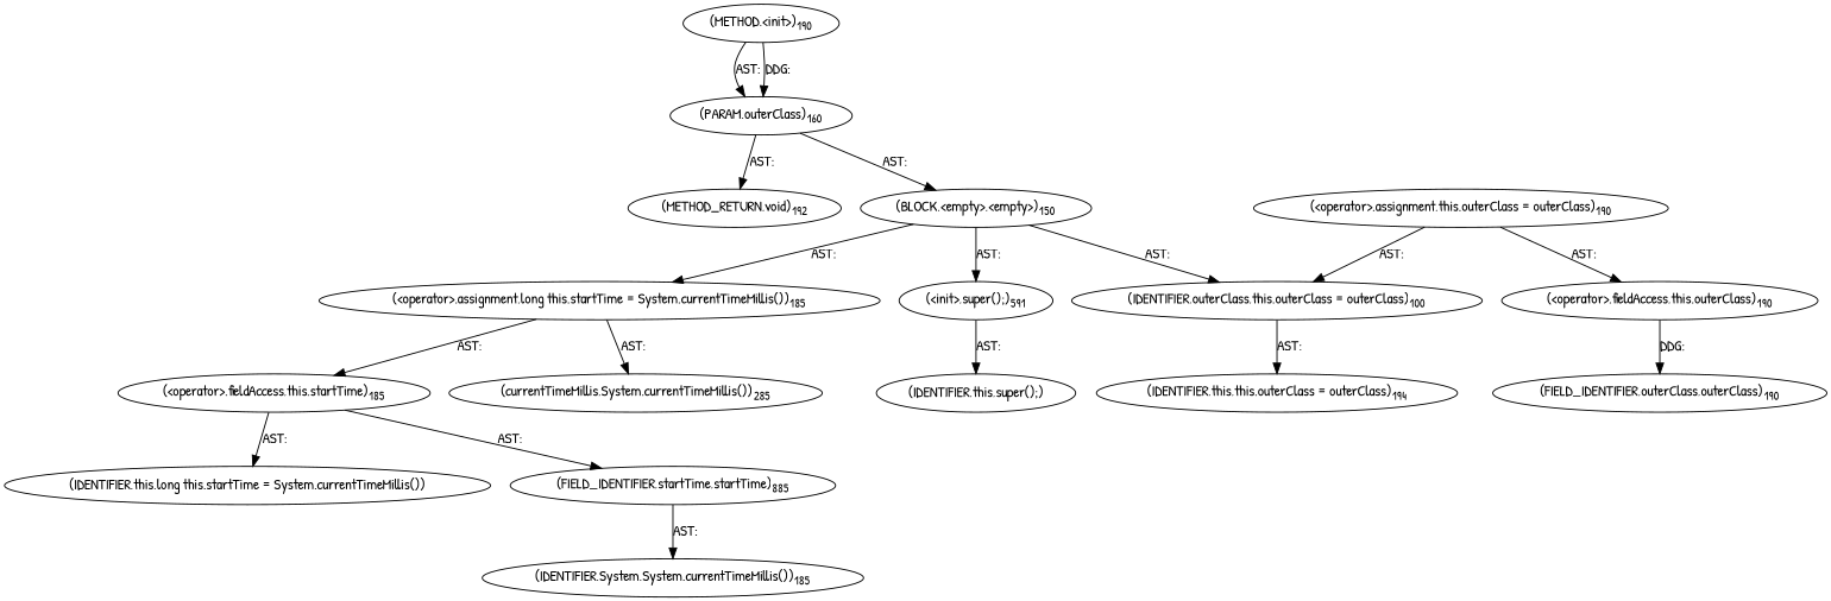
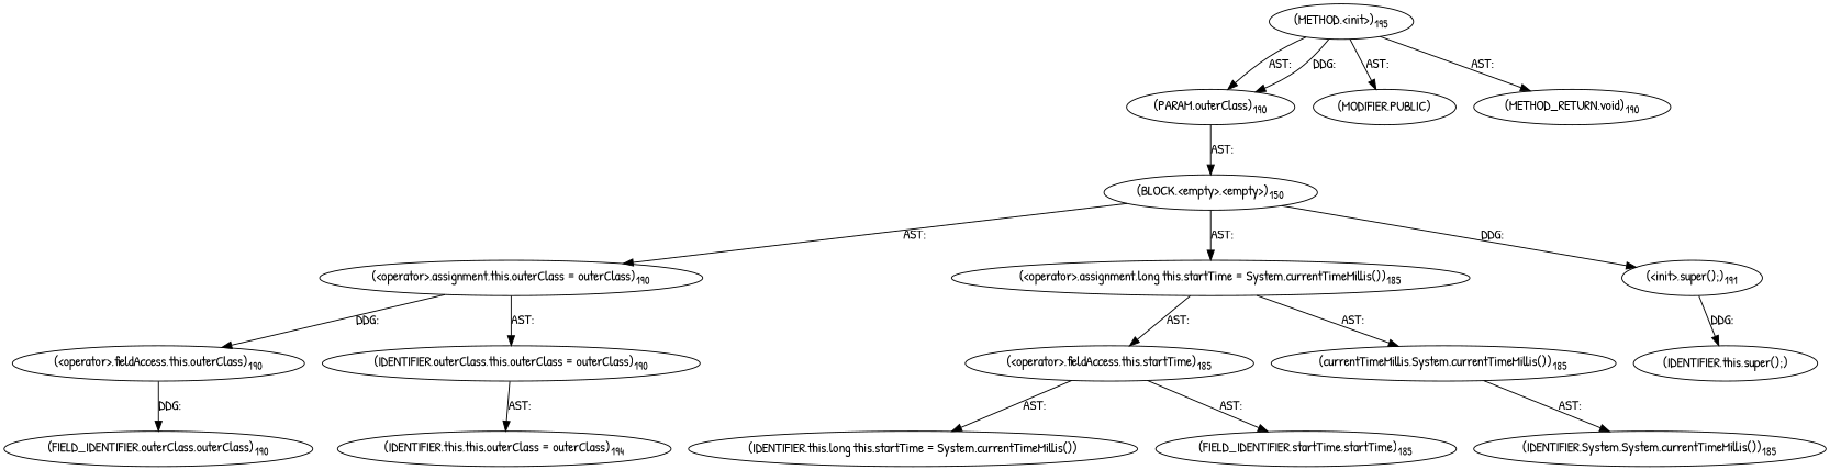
  digraph {
    fontname="Patrick Hand"
    node [fontname="Patrick Hand"]
    edge [fontname="Patrick Hand"]
-   n1 [label=<(METHOD,&lt;init&gt;)<SUB>190</SUB>>]
-   n2 [label=<(PARAM,outerClass)<SUB>160</SUB>>]
-   n4 [label=<(METHOD_RETURN,void)<SUB>192</SUB>>]
+   n1 [label=<(METHOD,&lt;init&gt;)<SUB>195</SUB>>]
+   n2 [label=<(PARAM,outerClass)<SUB>190</SUB>>]
+   n3 [label=<(MODIFIER,PUBLIC)>]
+   n4 [label=<(METHOD_RETURN,void)<SUB>190</SUB>>]
    n5 [label=<(BLOCK,&lt;empty&gt;,&lt;empty&gt;)<SUB>150</SUB>>]
    n6 [label=<(&lt;operator&gt;.assignment,this.outerClass = outerClass)<SUB>190</SUB>>]
    n7 [label=<(&lt;operator&gt;.assignment,long this.startTime = System.currentTimeMillis())<SUB>185</SUB>>]
-   n8 [label=<(&lt;init&gt;,super();)<SUB>591</SUB>>]
+   n8 [label=<(&lt;init&gt;,super();)<SUB>191</SUB>>]
    n9 [label=<(&lt;operator&gt;.fieldAccess,this.outerClass)<SUB>190</SUB>>]
-   n10 [label=<(IDENTIFIER,outerClass,this.outerClass = outerClass)<SUB>100</SUB>>]
+   n10 [label=<(IDENTIFIER,outerClass,this.outerClass = outerClass)<SUB>190</SUB>>]
    n11 [label=<(&lt;operator&gt;.fieldAccess,this.startTime)<SUB>185</SUB>>]
-   n12 [label=<(currentTimeMillis,System.currentTimeMillis())<SUB>285</SUB>>]
+   n12 [label=<(currentTimeMillis,System.currentTimeMillis())<SUB>185</SUB>>]
    n13 [label=<(IDENTIFIER,this,super();)>]
    n14 [label=<(FIELD_IDENTIFIER,outerClass,outerClass)<SUB>190</SUB>>]
    n15 [label=<(IDENTIFIER,this,this.outerClass = outerClass)<SUB>194</SUB>>]
    n16 [label=<(IDENTIFIER,this,long this.startTime = System.currentTimeMillis())>]
-   n17 [label=<(FIELD_IDENTIFIER,startTime,startTime)<SUB>885</SUB>>]
+   n17 [label=<(FIELD_IDENTIFIER,startTime,startTime)<SUB>185</SUB>>]
    n18 [label=<(IDENTIFIER,System,System.currentTimeMillis())<SUB>185</SUB>>]
    n1 -> n2 [label="AST: "]
    n1 -> n2 [label="DDG: "]
-   n2 -> n4 [label="AST: "]
+   n1 -> n3 [label="AST: "]
+   n1 -> n4 [label="AST: "]
    n2 -> n5 [label="AST: "]
-   n5 -> n10 [label="AST: "]
+   n5 -> n6 [label="AST: "]
    n5 -> n7 [label="AST: "]
-   n5 -> n8 [label="AST: "]
-   n6 -> n9 [label="AST: "]
+   n5 -> n8 [label="DDG: "]
+   n6 -> n9 [label="DDG: "]
    n6 -> n10 [label="AST: "]
    n7 -> n11 [label="AST: "]
    n7 -> n12 [label="AST: "]
-   n8 -> n13 [label="AST: "]
+   n8 -> n13 [label="DDG: "]
    n9 -> n14 [label="DDG: "]
    n10 -> n15 [label="AST: "]
    n11 -> n16 [label="AST: "]
    n11 -> n17 [label="AST: "]
-   n17 -> n18 [label="AST: "]
+   n12 -> n18 [label="AST: "]
  }
